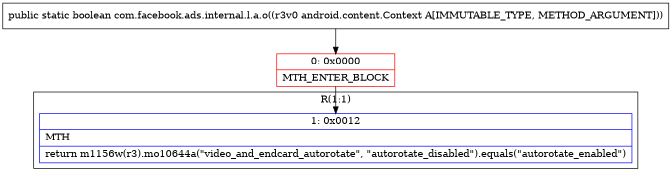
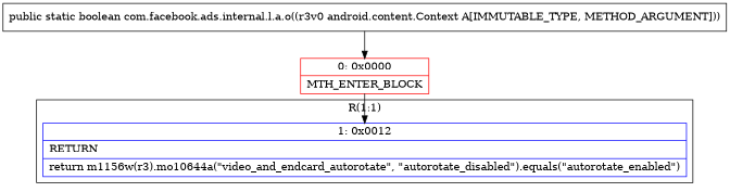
  digraph {
    node [shape=record]
-   n1 [color=blue label="{1\:\ 0x0012|MTH\l|return m1156w(r3).mo10644a(\"video_and_endcard_autorotate\", \"autorotate_disabled\").equals(\"autorotate_enabled\")\l}"]
+   n1 [color=blue label="{1\:\ 0x0012|RETURN\l|return m1156w(r3).mo10644a(\"video_and_endcard_autorotate\", \"autorotate_disabled\").equals(\"autorotate_enabled\")\l}"]
    n2 [color=red label="{0\:\ 0x0000|MTH_ENTER_BLOCK\l}"]
    n3 [label="{public static boolean com.facebook.ads.internal.l.a.o((r3v0 android.content.Context A[IMMUTABLE_TYPE, METHOD_ARGUMENT])) }"]
    subgraph cluster_1 {
      label="R(1:1)"
      n1
    }
    n2 -> n1
    n3 -> n2
  }
